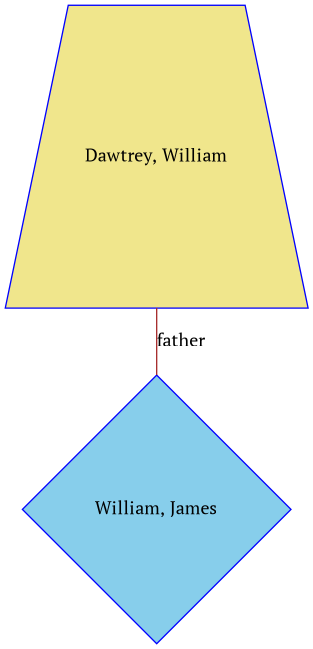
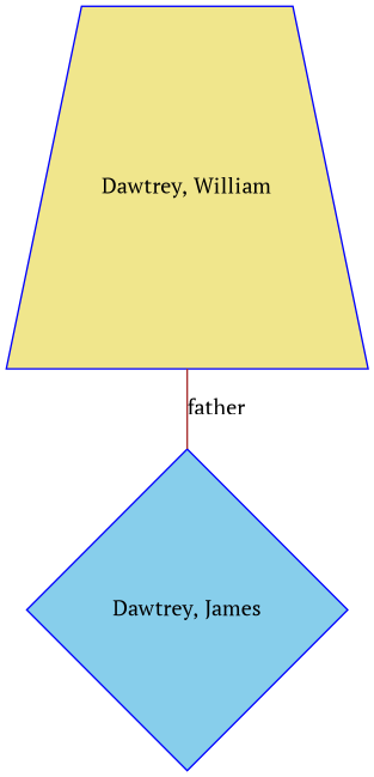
  digraph {
    fontname="PT Serif"
    node [color=blue regular=1 style=filled fontname="PT Serif"]
    n1 [label="Dawtrey, William" shape=trapezium fillcolor=khaki]
-   n2 [label="William, James" shape=diamond fillcolor=skyblue]
+   n2 [label="Dawtrey, James" shape=diamond fillcolor=skyblue]
    n1 -> n2 [arrowsize=0.0 dir=none label=father color=brown style=solid fontname="PT Serif"]
  }
